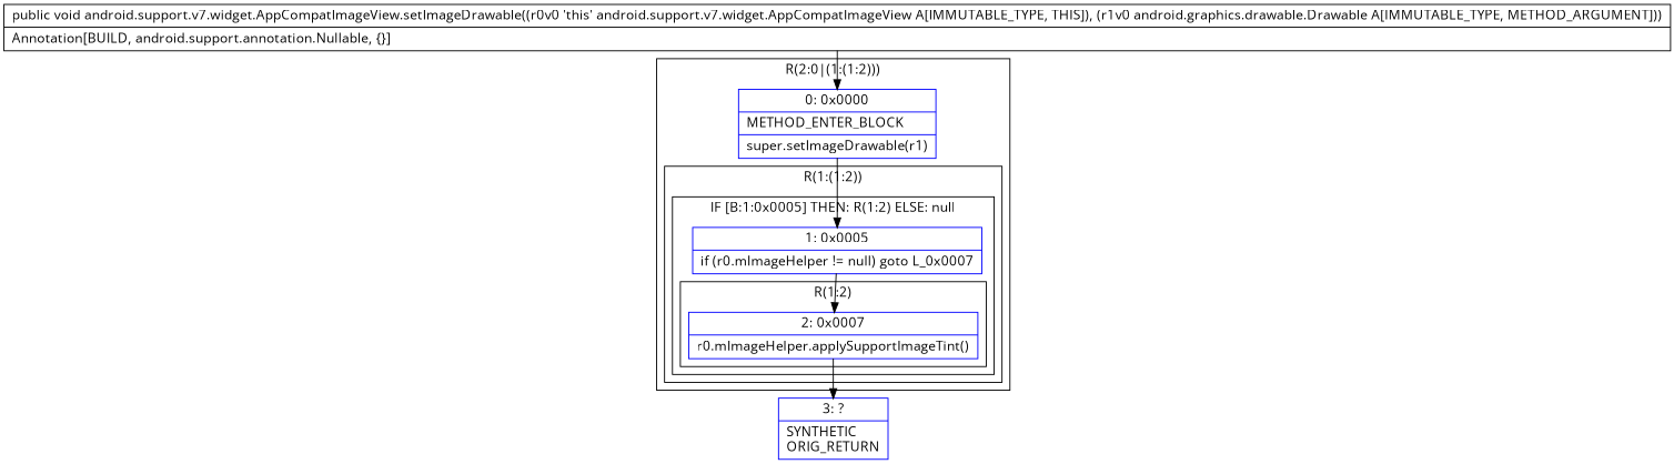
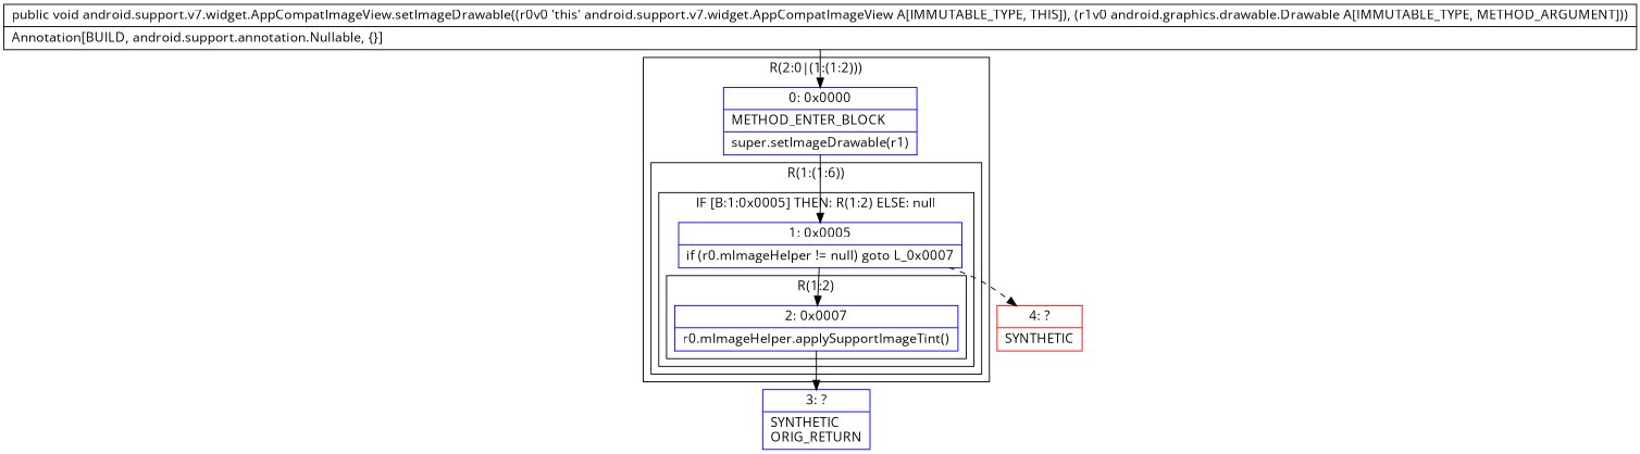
  digraph {
    fontname="Open Sans"
    node [color=blue fontname="Open Sans" shape=record]
    edge [fontname="Open Sans"]
    n1 [label="{2\:\ 0x0007|r0.mImageHelper.applySupportImageTint()\l}"]
    n2 [label="{1\:\ 0x0005|if (r0.mImageHelper != null) goto L_0x0007\l}"]
    n3 [label="{0\:\ 0x0000|METHOD_ENTER_BLOCK\l|super.setImageDrawable(r1)\l}"]
    n4 [label="{3\:\ ?|SYNTHETIC\lORIG_RETURN\l}"]
+   n5 [color=red label="{4\:\ ?|SYNTHETIC\l}"]
    n6 [label="{public void android.support.v7.widget.AppCompatImageView.setImageDrawable((r0v0 'this' android.support.v7.widget.AppCompatImageView A[IMMUTABLE_TYPE, THIS]), (r1v0 android.graphics.drawable.Drawable A[IMMUTABLE_TYPE, METHOD_ARGUMENT]))  | Annotation[BUILD, android.support.annotation.Nullable, \{\}]\l}" color=""]
    subgraph cluster_1 {
      label="R(2:0|(1:(1:2)))"
      n3
      subgraph cluster_2 {
-       label="R(1:(1:2))"
+       label="R(1:(1:6))"
        subgraph cluster_3 {
          label="IF [B:1:0x0005] THEN: R(1:2) ELSE: null"
          n2
          subgraph cluster_4 {
            label="R(1:2)"
            n1
          }
        }
      }
    }
    n1 -> n4
    n2 -> n1
+   n2 -> n5 [style=dashed]
    n3 -> n2
    n6 -> n3
  }
